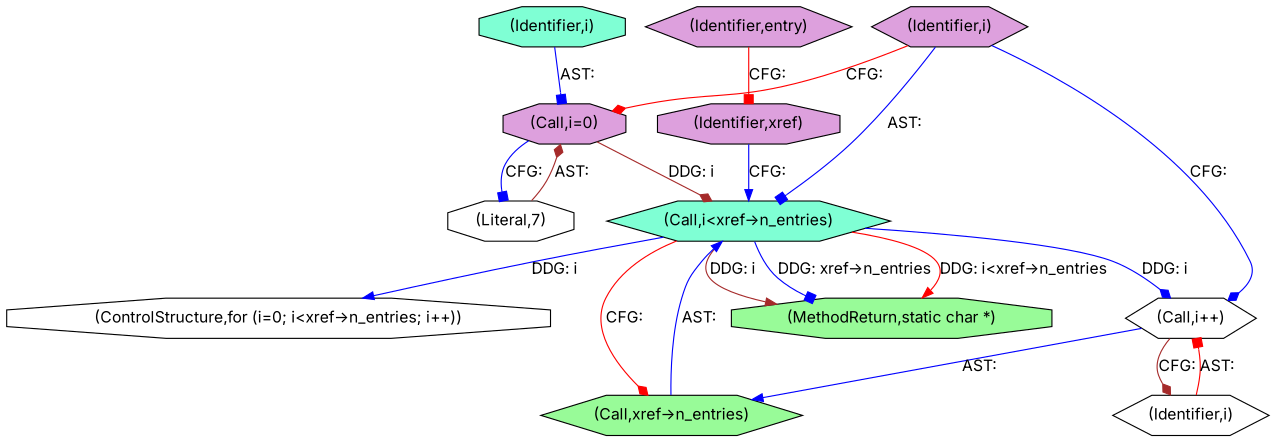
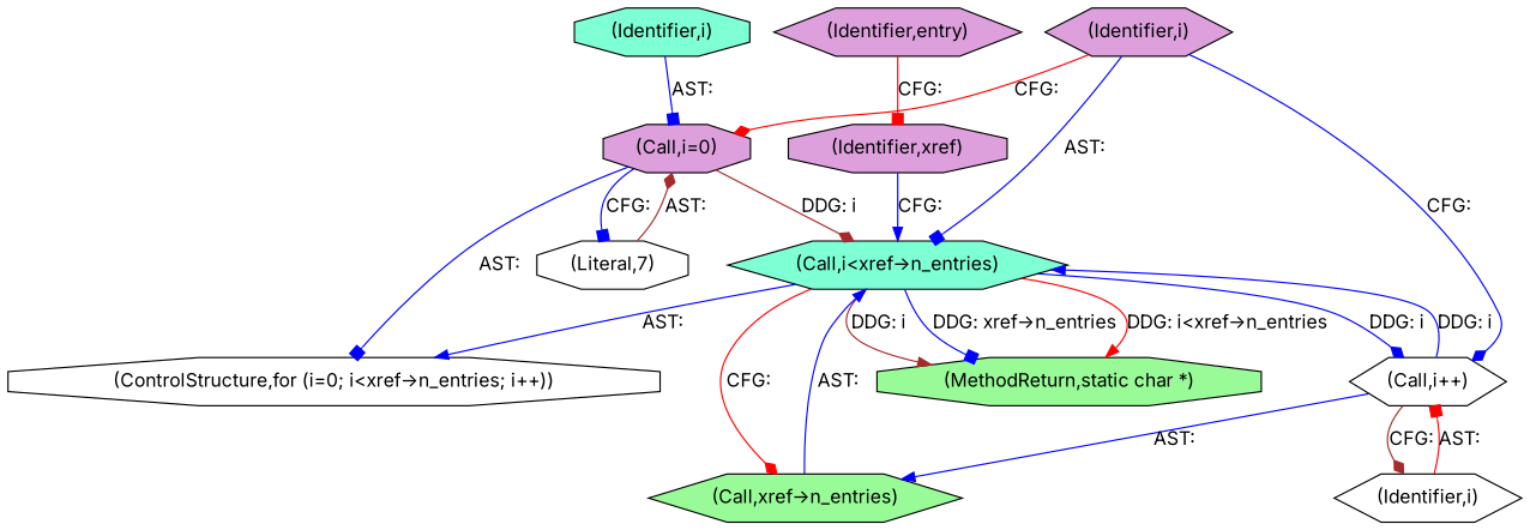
  digraph {
    fontname=Inter
    node [fillcolor=white fontname=Inter shape=hexagon style=filled]
    edge [arrowhead=diamond color=blue fontname=Inter]
    n1 [fillcolor=aquamarine label="(Call,i<xref->n_entries)"]
    n2 [label="(Call,i++)"]
    n3 [fillcolor=palegreen label="(MethodReturn,static char *)" shape=octagon]
    n4 [fillcolor=palegreen label="(Call,xref->n_entries)"]
    n5 [label="(ControlStructure,for (i=0; i<xref->n_entries; i++))" shape=octagon]
    n6 [label="(Identifier,i)"]
    n7 [fillcolor=plum label="(Call,i=0)" shape=octagon]
    n8 [label="(Literal,7)" shape=octagon]
    n9 [fillcolor=plum label="(Identifier,entry)"]
    n10 [fillcolor=plum label="(Identifier,xref)" shape=octagon]
    n11 [fillcolor=plum label="(Identifier,i)"]
    n12 [fillcolor=aquamarine label="(Identifier,i)" shape=octagon]
    n1 -> n2 [label="DDG: i"]
    n1 -> n3 [arrowhead=normal color=red label="DDG: i<xref->n_entries"]
    n1 -> n3 [arrowhead=normal color=brown label="DDG: i"]
    n1 -> n3 [arrowhead=box label="DDG: xref->n_entries"]
    n1 -> n4 [color=red label="CFG: "]
-   n1 -> n5 [arrowhead=normal label="DDG: i"]
+   n1 -> n5 [arrowhead=normal label="AST: "]
+   n2 -> n1 [arrowhead=normal label="DDG: i"]
    n2 -> n4 [arrowhead=normal label="AST: "]
    n2 -> n6 [color=brown label="CFG: "]
    n4 -> n1 [arrowhead=normal label="AST: "]
    n6 -> n2 [arrowhead=box color=red label="AST: "]
    n7 -> n1 [color=brown label="DDG: i"]
+   n7 -> n5 [arrowhead=box label="AST: "]
    n7 -> n8 [arrowhead=box label="CFG: "]
    n8 -> n7 [color=brown label="AST: "]
    n9 -> n10 [arrowhead=box color=red label="CFG: "]
    n10 -> n1 [arrowhead=normal label="CFG: "]
    n11 -> n1 [arrowhead=box label="AST: "]
    n11 -> n2 [label="CFG: "]
    n11 -> n7 [color=red label="CFG: "]
    n12 -> n7 [arrowhead=box label="AST: "]
  }
